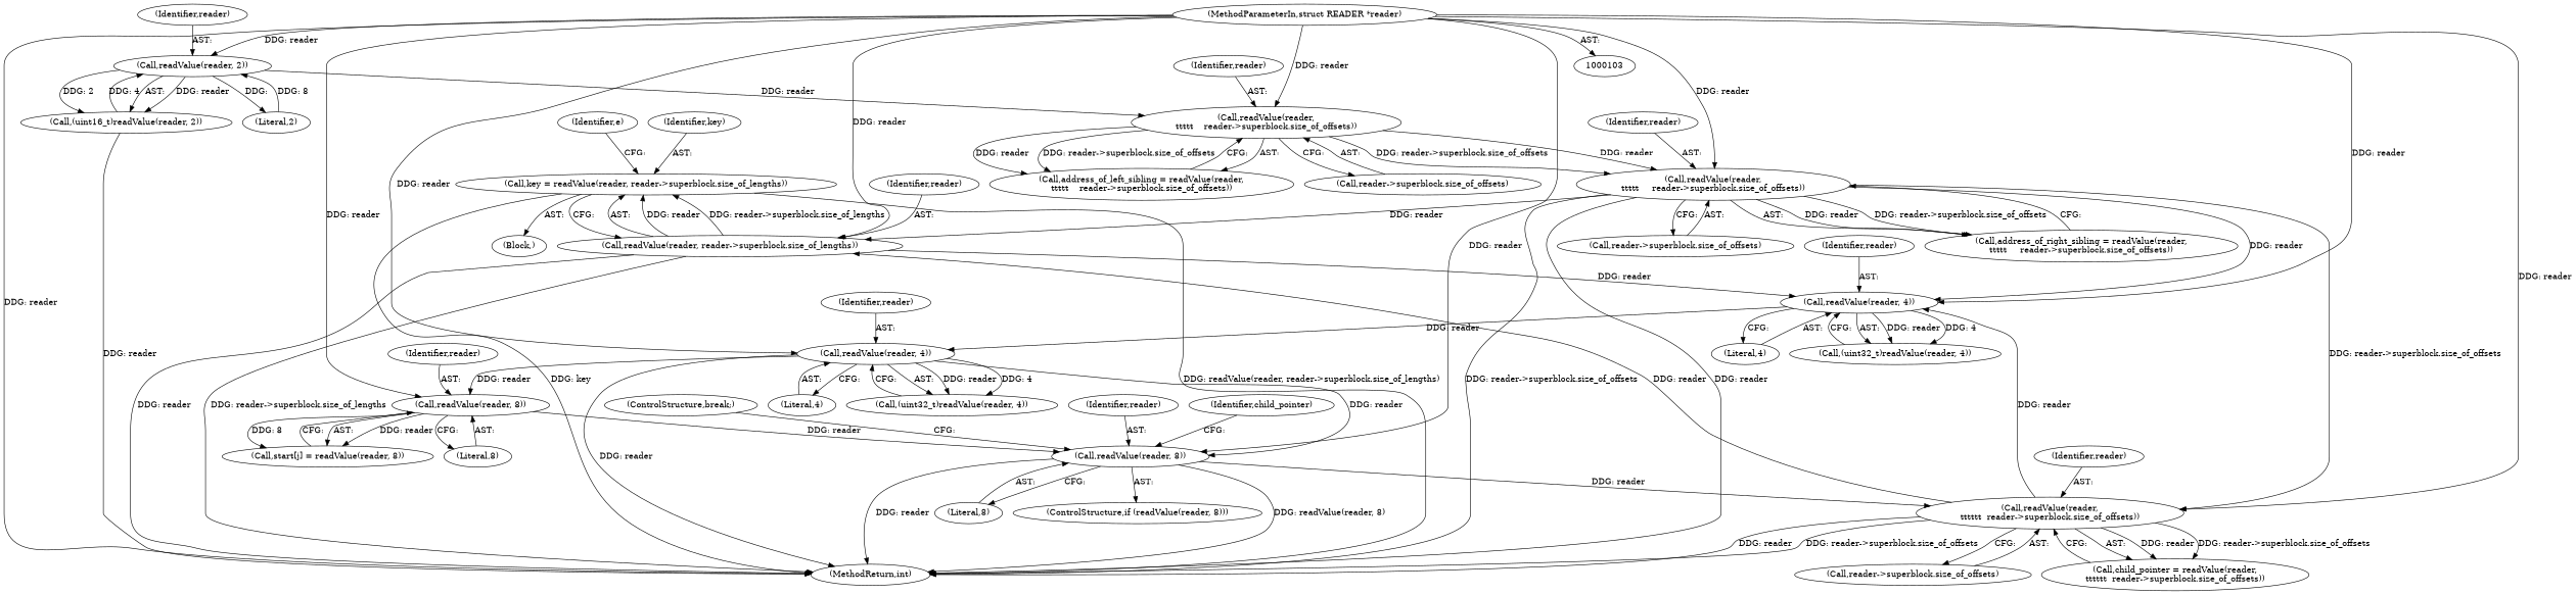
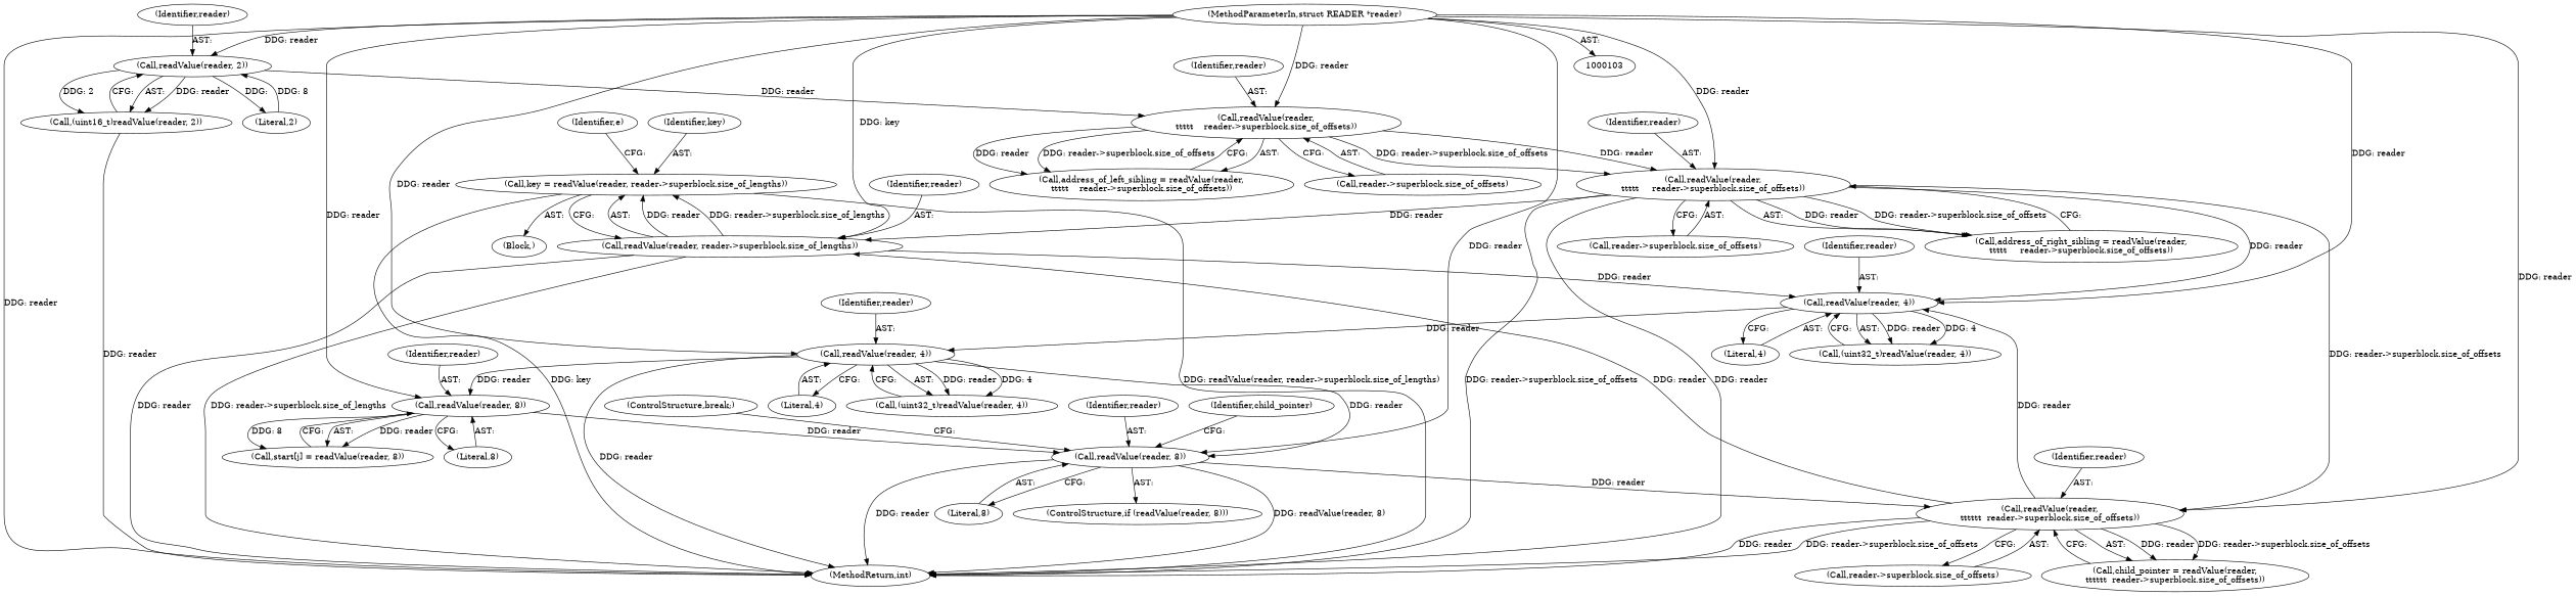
  digraph {
    n1 [label="(Call,key = readValue(reader, reader->superblock.size_of_lengths))"]
    n2 [label="(Call,readValue(reader, reader->superblock.size_of_lengths))"]
    n3 [label="(MethodReturn,int)"]
    n4 [label="(Block,)"]
    n5 [label="(Call,readValue(reader, 4))"]
    n6 [label="(Call,readValue(reader, 4))"]
    n7 [label="(Literal,4)"]
    n8 [label="(Call,(uint32_t)readValue(reader, 4))"]
    n9 [label="(Call,readValue(reader,\n\t\t\t\t\t\t  reader->superblock.size_of_offsets))"]
    n10 [label="(Call,child_pointer = readValue(reader,\n\t\t\t\t\t\t  reader->superblock.size_of_offsets))"]
    n11 [label="(Call,reader->superblock.size_of_offsets)"]
    n12 [label="(Call,readValue(reader, 8))"]
    n13 [label="(Literal,8)"]
    n14 [label="(ControlStructure,if (readValue(reader, 8)))"]
    n15 [label="(Call,readValue(reader, 8))"]
    n16 [label="(Call,start[j] = readValue(reader, 8))"]
    n17 [label="(Literal,8)"]
    n18 [label="(Call,(uint32_t)readValue(reader, 4))"]
    n19 [label="(Literal,4)"]
    n20 [label="(Call,readValue(reader,\n\t\t\t\t\t     reader->superblock.size_of_offsets))"]
    n21 [label="(Call,reader->superblock.size_of_offsets)"]
    n22 [label="(Call,address_of_right_sibling = readValue(reader,\n\t\t\t\t\t     reader->superblock.size_of_offsets))"]
    n23 [label="(Call,readValue(reader,\n\t\t\t\t\t    reader->superblock.size_of_offsets))"]
    n24 [label="(Call,reader->superblock.size_of_offsets)"]
    n25 [label="(Call,address_of_left_sibling = readValue(reader,\n\t\t\t\t\t    reader->superblock.size_of_offsets))"]
    n26 [label="(Call,readValue(reader, 2))"]
    n27 [label="(Literal,2)"]
    n28 [label="(Call,(uint16_t)readValue(reader, 2))"]
    n29 [label="(MethodParameterIn,struct READER *reader)"]
    1000103
    n31 [label="(ControlStructure,break;)"]
    n32 [label="(Identifier,reader)"]
    n33 [label="(Identifier,reader)"]
    n34 [label="(Identifier,reader)"]
    n35 [label="(Identifier,reader)"]
    n36 [label="(Identifier,key)"]
    n37 [label="(Identifier,reader)"]
    n38 [label="(Identifier,reader)"]
    n39 [label="(Identifier,reader)"]
    n40 [label="(Identifier,reader)"]
    n41 [label="(Identifier,e)"]
    n42 [label="(Identifier,reader)"]
    n43 [label="(Identifier,child_pointer)"]
    n1 -> n2 [label="CFG: "]
    n1 -> n3 [label="DDG: key"]
    n1 -> n3 [label="DDG: readValue(reader, reader->superblock.size_of_lengths)"]
    n1 -> n4 [label="AST: "]
    n2 -> n1 [label="AST: "]
    n2 -> n1 [label="DDG: reader"]
    n2 -> n1 [label="DDG: reader->superblock.size_of_lengths"]
    n2 -> n3 [label="DDG: reader"]
    n2 -> n3 [label="DDG: reader->superblock.size_of_lengths"]
    n2 -> n5 [label="DDG: reader"]
    n5 -> n6 [label="DDG: reader"]
    n5 -> n7 [label="CFG: "]
    n5 -> n8 [label="AST: "]
    n5 -> n8 [label="DDG: reader"]
    n5 -> n8 [label="DDG: 4"]
    n6 -> n3 [label="DDG: reader"]
    n6 -> n12 [label="DDG: reader"]
    n6 -> n15 [label="DDG: reader"]
    n6 -> n18 [label="AST: "]
    n6 -> n18 [label="DDG: reader"]
    n6 -> n18 [label="DDG: 4"]
    n6 -> n19 [label="CFG: "]
    n7 -> n5 [label="AST: "]
    n8 -> n5 [label="CFG: "]
    n9 -> n2 [label="DDG: reader"]
    n9 -> n3 [label="DDG: reader->superblock.size_of_offsets"]
    n9 -> n3 [label="DDG: reader"]
    n9 -> n5 [label="DDG: reader"]
    n9 -> n10 [label="AST: "]
    n9 -> n10 [label="DDG: reader"]
    n9 -> n10 [label="DDG: reader->superblock.size_of_offsets"]
    n9 -> n11 [label="CFG: "]
    n10 -> n9 [label="CFG: "]
    n11 -> n9 [label="AST: "]
    n12 -> n3 [label="DDG: reader"]
    n12 -> n3 [label="DDG: readValue(reader, 8)"]
    n12 -> n9 [label="DDG: reader"]
    n12 -> n13 [label="CFG: "]
    n12 -> n14 [label="AST: "]
    n13 -> n12 [label="AST: "]
    n15 -> n12 [label="DDG: reader"]
    n15 -> n16 [label="AST: "]
    n15 -> n16 [label="DDG: reader"]
    n15 -> n16 [label="DDG: 8"]
    n15 -> n17 [label="CFG: "]
    n16 -> n15 [label="CFG: "]
    n17 -> n15 [label="AST: "]
    n18 -> n6 [label="CFG: "]
    n19 -> n6 [label="AST: "]
    n20 -> n2 [label="DDG: reader"]
    n20 -> n3 [label="DDG: reader->superblock.size_of_offsets"]
    n20 -> n3 [label="DDG: reader"]
    n20 -> n5 [label="DDG: reader"]
    n20 -> n9 [label="DDG: reader->superblock.size_of_offsets"]
    n20 -> n21 [label="CFG: "]
    n20 -> n22 [label="AST: "]
    n20 -> n22 [label="DDG: reader"]
    n20 -> n22 [label="DDG: reader->superblock.size_of_offsets"]
    n21 -> n20 [label="AST: "]
    n22 -> n20 [label="CFG: "]
    n23 -> n20 [label="DDG: reader"]
    n23 -> n20 [label="DDG: reader->superblock.size_of_offsets"]
    n23 -> n24 [label="CFG: "]
    n23 -> n25 [label="AST: "]
    n23 -> n25 [label="DDG: reader"]
    n23 -> n25 [label="DDG: reader->superblock.size_of_offsets"]
    n24 -> n23 [label="AST: "]
    n25 -> n23 [label="CFG: "]
    n26 -> n23 [label="DDG: reader"]
    n26 -> n27 [label="DDG: "]
    n26 -> n28 [label="AST: "]
    n26 -> n28 [label="DDG: reader"]
    n26 -> n28 [label="DDG: 2"]
    n27 -> n26 [label="DDG: 8"]
    n28 -> n3 [label="DDG: reader"]
-   n28 -> n26 [label="DDG: 4"]
-   n29 -> n2 [label="DDG: reader"]
+   n28 -> n26 [label="CFG: "]
+   n29 -> n2 [label="DDG: key"]
    n29 -> n3 [label="DDG: reader"]
    n29 -> n5 [label="DDG: reader"]
    n29 -> n6 [label="DDG: reader"]
    n29 -> n9 [label="DDG: reader"]
    n29 -> n12 [label="DDG: reader"]
    n29 -> n15 [label="DDG: reader"]
    n29 -> n20 [label="DDG: reader"]
    n29 -> n23 [label="DDG: reader"]
    n29 -> n26 [label="DDG: reader"]
    n29 -> 1000103 [label="AST: "]
    n31 -> n12 [label="CFG: "]
    n32 -> n20 [label="AST: "]
    n33 -> n15 [label="AST: "]
    n34 -> n26 [label="AST: "]
    n35 -> n23 [label="AST: "]
    n36 -> n1 [label="AST: "]
    n37 -> n2 [label="AST: "]
    n38 -> n5 [label="AST: "]
    n39 -> n12 [label="AST: "]
    n40 -> n6 [label="AST: "]
    n41 -> n1 [label="CFG: "]
    n42 -> n9 [label="AST: "]
    n43 -> n12 [label="CFG: "]
  }
